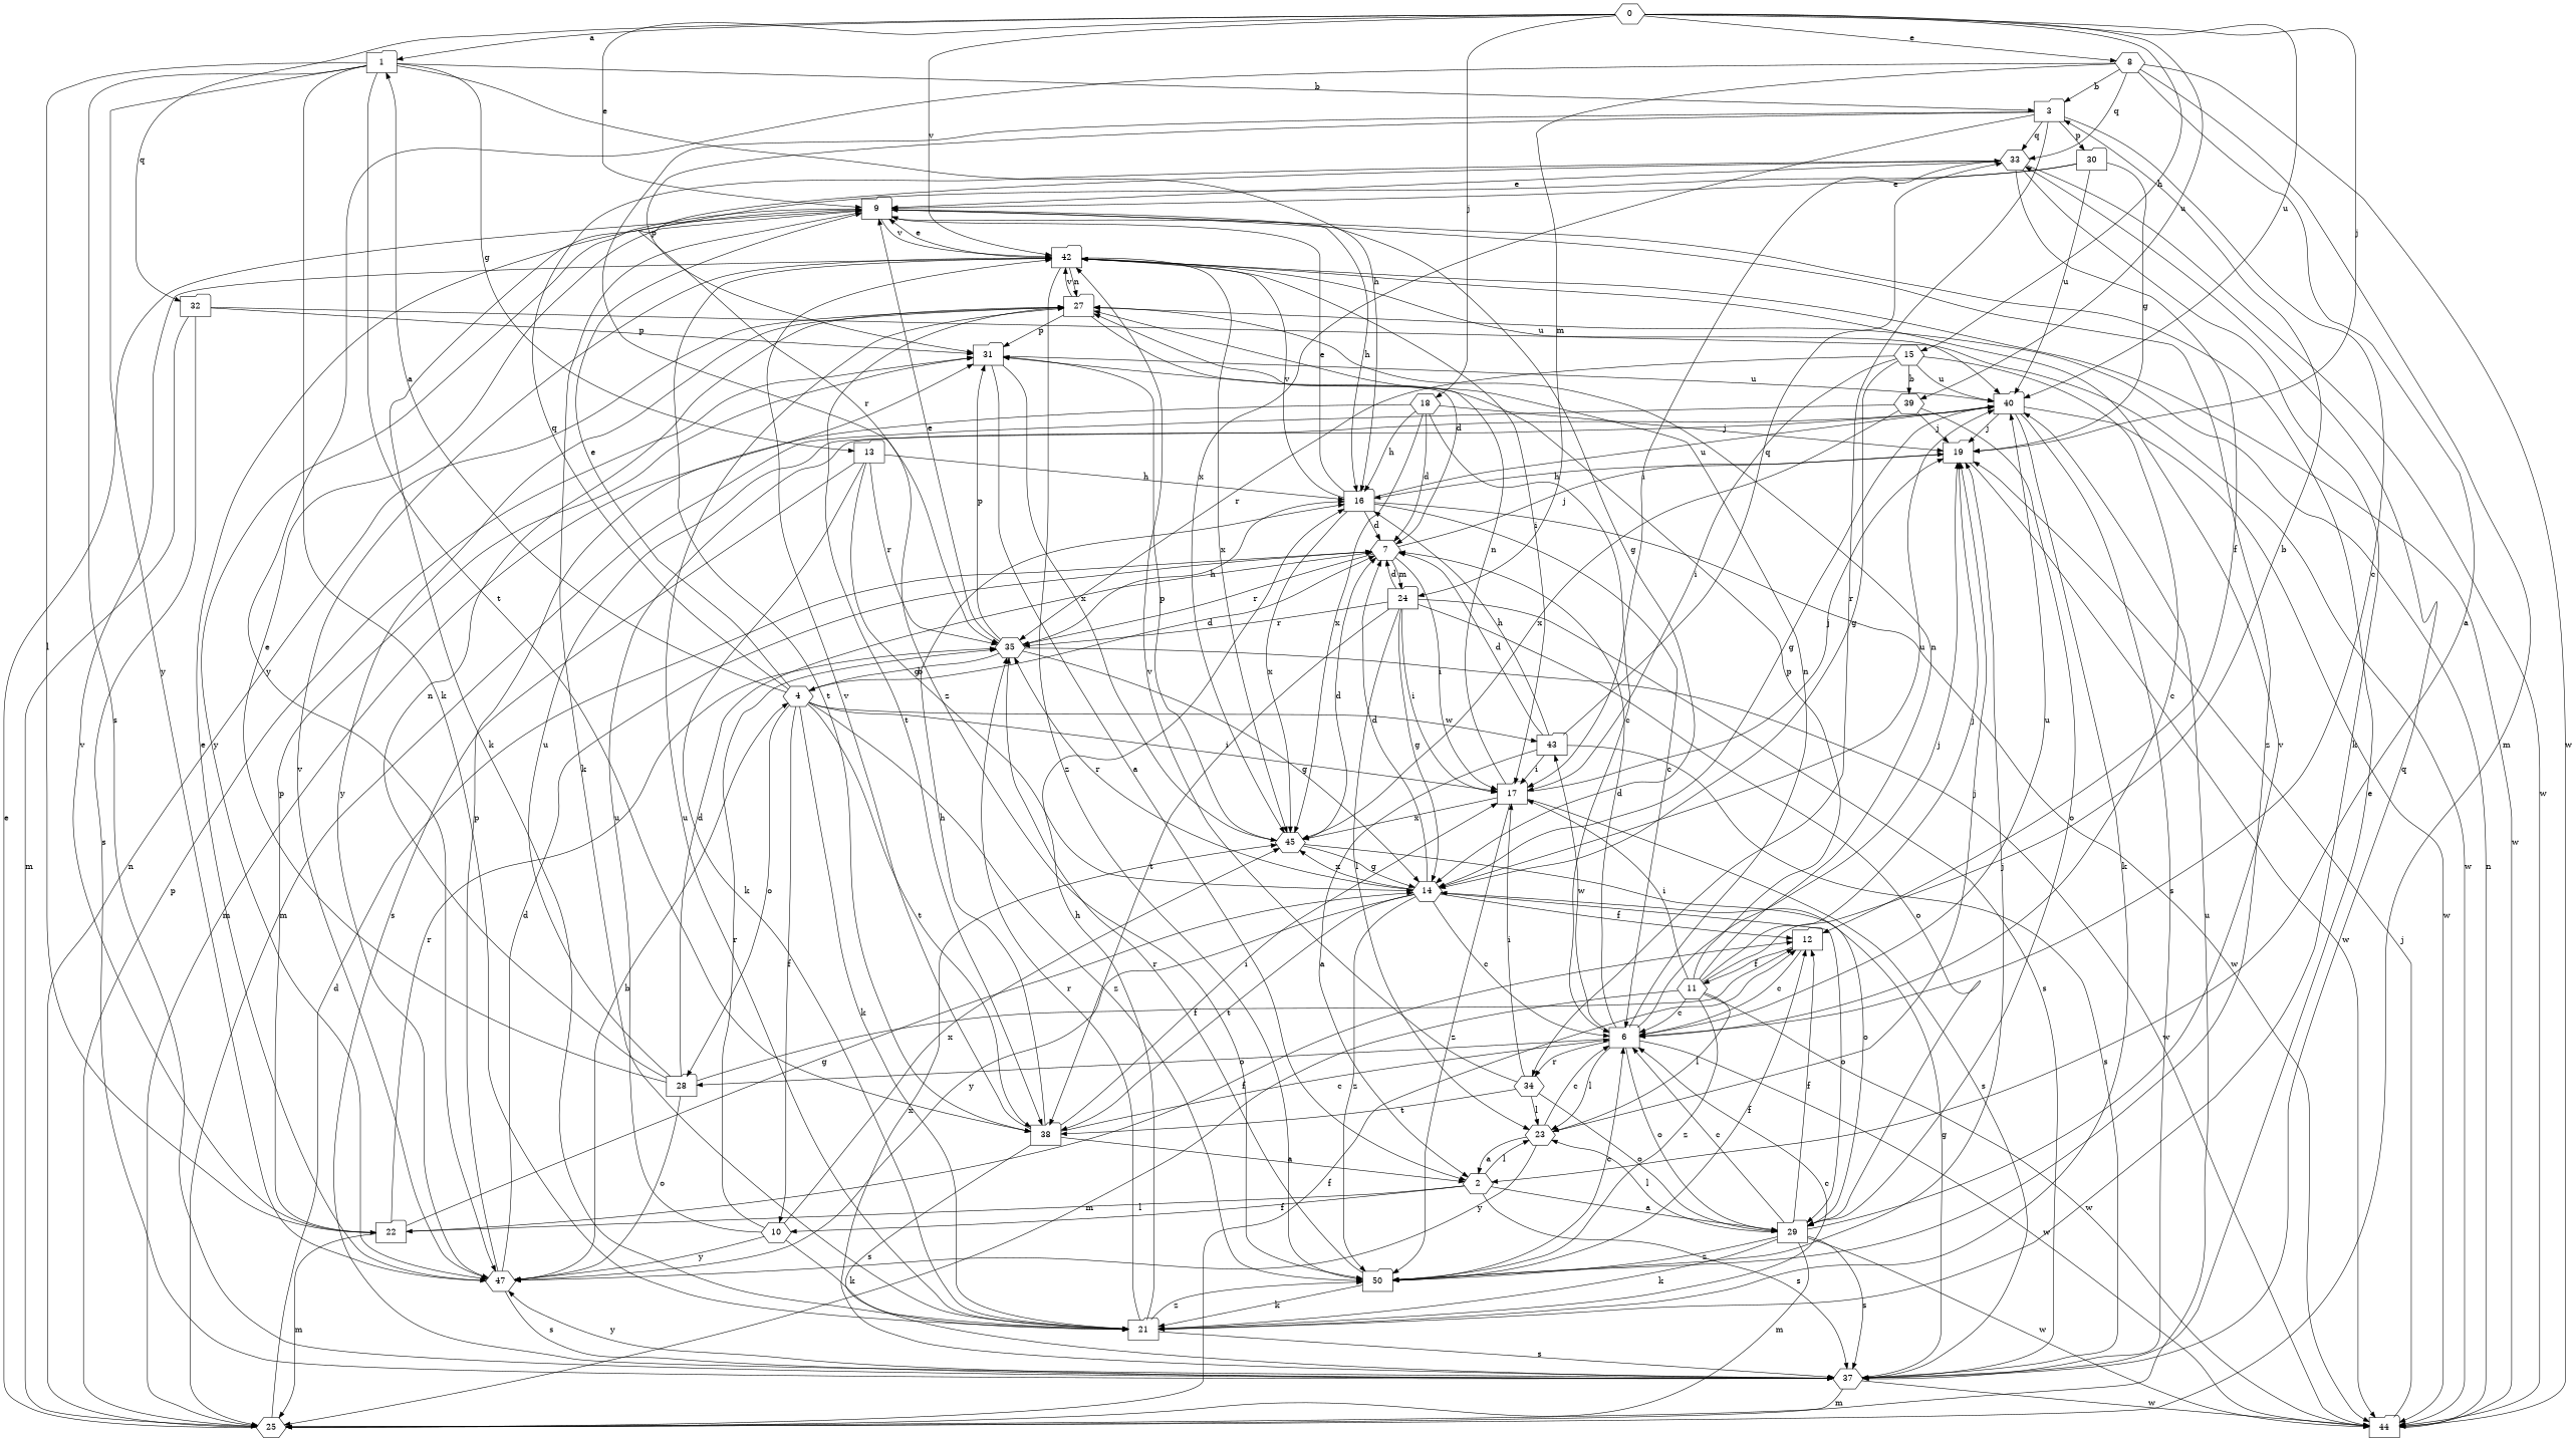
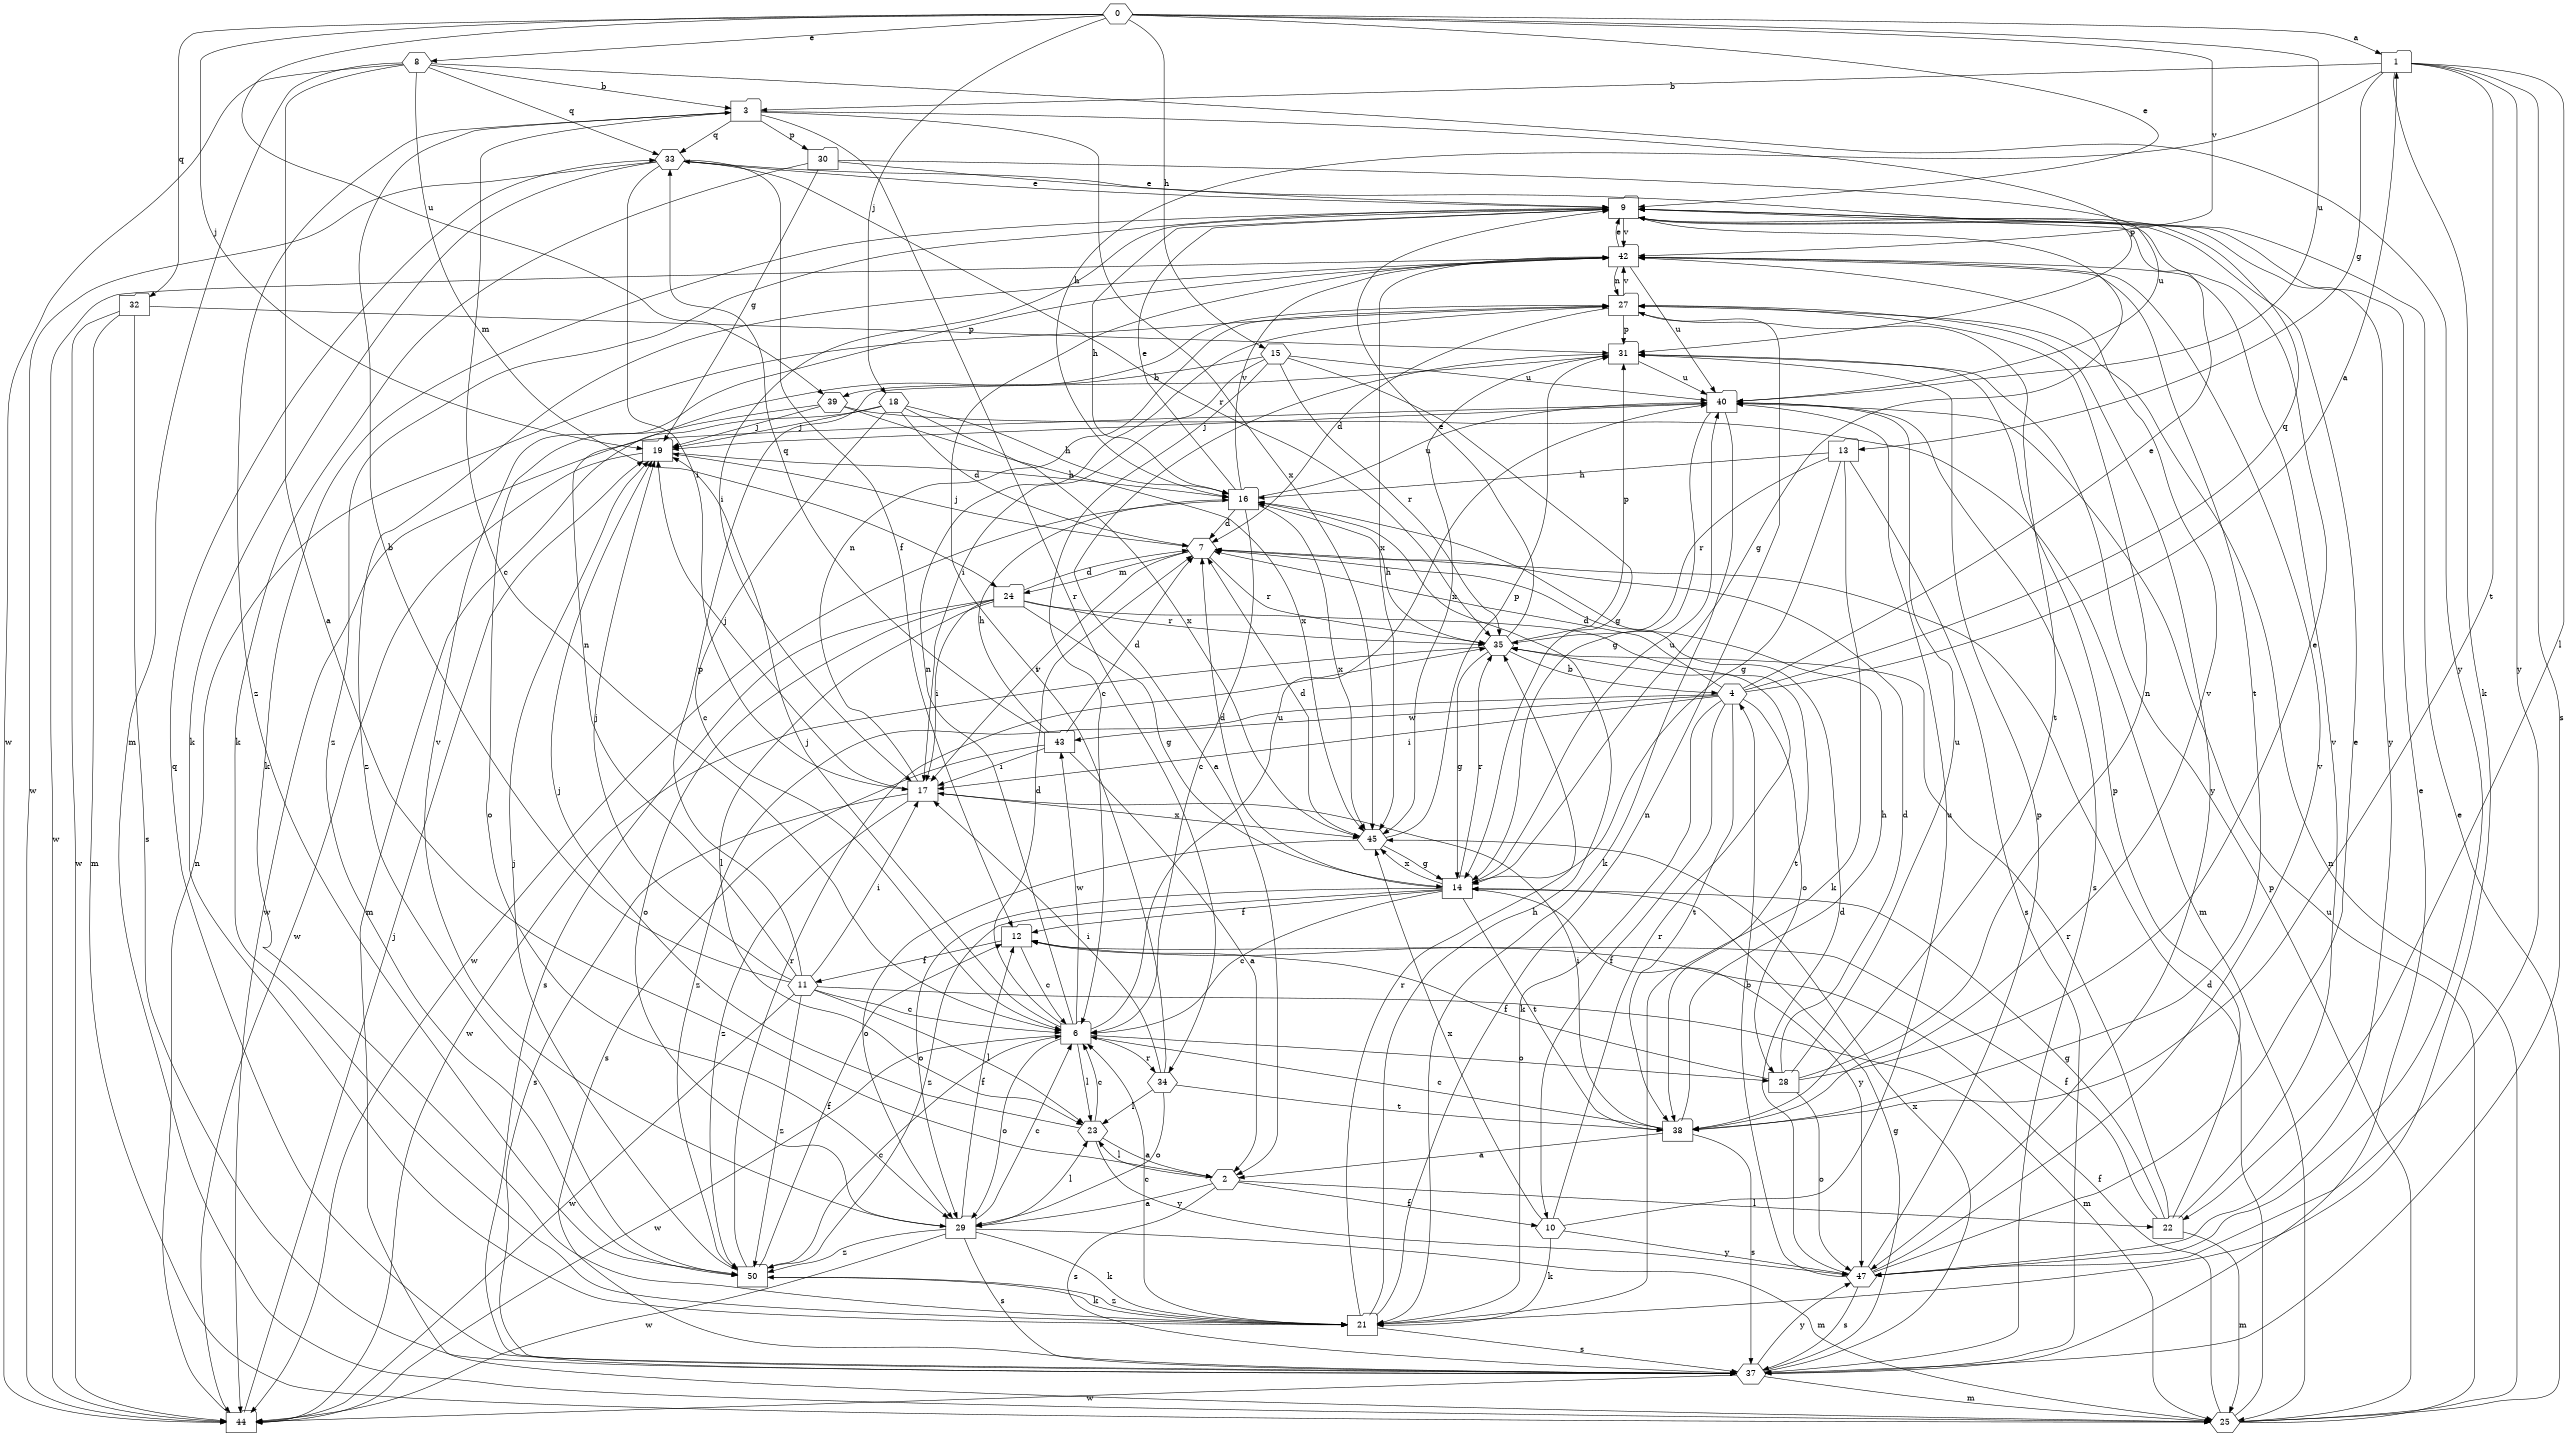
  strict digraph {
    node [shape=folder]
    0 [shape=hexagon]
    1
    8 [shape=hexagon]
    9
    15 [shape=hexagon]
    18 [shape=hexagon]
    19
    32
    39 [shape=hexagon]
    40
    42
    3
    13
    16
    21
    22
    37 [shape=hexagon]
    38
    47 [shape=hexagon]
    2 [shape=hexagon]
    33 [shape=hexagon]
    44
    24
    25 [shape=hexagon]
    50
-   14 [shape=hexagon]
+   14
    6
    17
    35 [shape=hexagon]
    45 [shape=hexagon]
    7 [shape=hexagon]
    31
    29
    27
    30
    34 [shape=hexagon]
    12
    4 [shape=hexagon]
    10 [shape=hexagon]
    23 [shape=hexagon]
    28
    43
    11 [shape=hexagon]
    0 -> 1 [label=a]
    0 -> 8 [label=e]
    0 -> 9 [label=e]
    0 -> 15 [label=h]
    0 -> 18 [label=j]
    0 -> 19 [label=j]
    0 -> 32 [label=q]
    0 -> 39 [label=u]
    0 -> 40 [label=u]
    0 -> 42 [label=v]
    1 -> 3 [label=b]
    1 -> 13 [label=g]
    1 -> 16 [label=h]
    1 -> 21 [label=k]
    1 -> 22 [label=l]
    1 -> 37 [label=s]
    1 -> 38 [label=t]
    1 -> 47 [label=y]
    8 -> 3 [label=b]
    8 -> 47 [label=y]
    8 -> 2 [label=a]
    8 -> 33 [label=q]
    8 -> 44 [label=w]
    8 -> 24 [label=m]
    8 -> 25 [label=m]
    9 -> 42 [label=v]
    9 -> 16 [label=h]
    9 -> 21 [label=k]
    9 -> 47 [label=y]
    9 -> 50 [label=z]
    9 -> 14 [label=g]
    15 -> 39 [label=b]
    15 -> 40 [label=u]
    15 -> 14 [label=g]
    15 -> 6 [label=c]
    15 -> 17 [label=i]
    15 -> 35 [label=r]
    18 -> 19 [label=j]
    18 -> 16 [label=h]
    18 -> 25 [label=m]
    18 -> 6 [label=c]
    18 -> 45 [label=x]
    18 -> 7 [label=d]
    19 -> 16 [label=h]
    19 -> 44 [label=w]
    32 -> 37 [label=s]
    32 -> 44 [label=w]
    32 -> 25 [label=m]
    32 -> 31 [label=p]
    39 -> 19 [label=j]
    39 -> 25 [label=m]
    39 -> 45 [label=x]
    39 -> 29 [label=o]
    40 -> 19 [label=j]
    40 -> 21 [label=k]
    40 -> 37 [label=s]
    40 -> 44 [label=w]
    40 -> 14 [label=g]
    42 -> 9 [label=e]
    42 -> 40 [label=u]
    42 -> 38 [label=t]
    42 -> 44 [label=w]
    42 -> 50 [label=z]
-   42 -> 17 [label=i]
+   9 -> 17 [label=i]
    42 -> 45 [label=x]
    42 -> 27 [label=n]
    3 -> 33 [label=q]
    3 -> 50 [label=z]
    3 -> 6 [label=c]
    3 -> 45 [label=x]
    3 -> 31 [label=p]
    3 -> 30 [label=p]
    3 -> 34 [label=r]
    13 -> 16 [label=h]
    13 -> 21 [label=k]
    13 -> 37 [label=s]
    13 -> 14 [label=g]
    13 -> 35 [label=r]
    16 -> 9 [label=e]
    16 -> 40 [label=u]
    16 -> 42 [label=v]
    16 -> 44 [label=w]
    16 -> 6 [label=c]
    16 -> 45 [label=x]
    16 -> 7 [label=d]
    21 -> 16 [label=h]
    21 -> 37 [label=s]
    21 -> 50 [label=z]
    21 -> 6 [label=c]
    21 -> 35 [label=r]
-   21 -> 27 [label=u]
+   21 -> 27 [label=n]
    22 -> 42 [label=v]
    22 -> 25 [label=m]
    22 -> 14 [label=g]
    22 -> 35 [label=r]
    22 -> 31 [label=p]
    22 -> 12 [label=f]
    37 -> 9 [label=e]
    37 -> 47 [label=y]
    37 -> 33 [label=q]
    37 -> 44 [label=w]
    37 -> 25 [label=m]
    37 -> 14 [label=g]
    37 -> 45 [label=x]
    38 -> 42 [label=v]
    38 -> 16 [label=h]
    38 -> 37 [label=s]
    38 -> 2 [label=a]
    38 -> 6 [label=c]
    38 -> 17 [label=i]
    47 -> 9 [label=e]
    47 -> 42 [label=v]
    47 -> 37 [label=s]
    47 -> 7 [label=d]
    47 -> 31 [label=p]
    47 -> 4 [label=b]
    2 -> 22 [label=l]
    2 -> 37 [label=s]
    2 -> 29 [label=a]
    2 -> 10 [label=f]
    2 -> 23 [label=l]
    33 -> 9 [label=e]
    33 -> 21 [label=k]
    33 -> 44 [label=w]
    33 -> 17 [label=i]
    33 -> 35 [label=r]
    33 -> 12 [label=f]
    44 -> 19 [label=j]
    44 -> 27 [label=n]
    24 -> 37 [label=s]
    24 -> 38 [label=t]
    24 -> 14 [label=g]
    24 -> 17 [label=i]
    24 -> 35 [label=r]
    24 -> 7 [label=d]
    24 -> 29 [label=o]
    24 -> 23 [label=l]
    25 -> 9 [label=e]
    25 -> 40 [label=u]
    25 -> 7 [label=d]
    25 -> 31 [label=p]
    25 -> 27 [label=n]
    25 -> 12 [label=f]
    50 -> 19 [label=j]
    50 -> 21 [label=k]
    50 -> 6 [label=c]
    50 -> 35 [label=r]
    50 -> 12 [label=f]
    14 -> 40 [label=u]
    14 -> 38 [label=t]
    14 -> 47 [label=y]
    14 -> 50 [label=z]
    14 -> 6 [label=c]
    14 -> 35 [label=r]
    14 -> 45 [label=x]
    14 -> 7 [label=d]
    14 -> 29 [label=o]
    14 -> 12 [label=f]
    6 -> 19 [label=j]
    6 -> 40 [label=u]
    6 -> 44 [label=w]
    6 -> 7 [label=d]
    6 -> 29 [label=o]
    6 -> 27 [label=n]
    6 -> 34 [label=r]
    6 -> 23 [label=l]
    6 -> 28 [label=o]
    6 -> 43 [label=w]
    17 -> 19 [label=j]
    17 -> 37 [label=s]
    17 -> 50 [label=z]
    17 -> 45 [label=x]
    17 -> 27 [label=n]
    35 -> 9 [label=e]
    35 -> 16 [label=h]
    35 -> 44 [label=w]
    35 -> 14 [label=g]
    35 -> 31 [label=p]
    35 -> 4 [label=b]
    45 -> 14 [label=g]
    45 -> 7 [label=d]
    45 -> 31 [label=p]
    45 -> 29 [label=o]
    7 -> 19 [label=j]
    7 -> 24 [label=m]
    7 -> 17 [label=i]
    7 -> 35 [label=r]
    31 -> 40 [label=u]
    31 -> 2 [label=a]
    31 -> 45 [label=x]
    29 -> 42 [label=v]
    29 -> 21 [label=k]
    29 -> 37 [label=s]
    29 -> 44 [label=w]
    29 -> 25 [label=m]
    29 -> 50 [label=z]
    29 -> 6 [label=c]
    29 -> 12 [label=f]
    29 -> 23 [label=l]
    27 -> 42 [label=v]
    27 -> 38 [label=t]
    27 -> 47 [label=y]
    27 -> 7 [label=d]
    27 -> 31 [label=p]
    30 -> 9 [label=e]
    30 -> 19 [label=g]
    30 -> 40 [label=u]
    30 -> 21 [label=k]
    34 -> 42 [label=v]
    34 -> 38 [label=t]
    34 -> 17 [label=i]
    34 -> 29 [label=o]
    34 -> 23 [label=l]
    12 -> 6 [label=c]
    12 -> 11 [label=f]
    4 -> 1 [label=a]
    4 -> 9 [label=e]
    4 -> 21 [label=k]
    4 -> 38 [label=t]
    4 -> 33 [label=q]
    4 -> 50 [label=z]
    4 -> 17 [label=i]
    4 -> 7 [label=d]
    4 -> 10 [label=f]
    4 -> 28 [label=o]
    4 -> 43 [label=w]
    10 -> 40 [label=u]
    10 -> 21 [label=k]
    10 -> 47 [label=y]
    10 -> 35 [label=r]
    10 -> 45 [label=x]
    23 -> 19 [label=j]
    23 -> 47 [label=y]
    23 -> 2 [label=a]
    23 -> 6 [label=c]
    28 -> 9 [label=e]
    28 -> 40 [label=u]
    28 -> 47 [label=o]
    28 -> 7 [label=d]
    28 -> 27 [label=n]
    28 -> 12 [label=f]
    43 -> 16 [label=h]
    43 -> 37 [label=s]
    43 -> 2 [label=a]
    43 -> 33 [label=q]
    43 -> 17 [label=i]
    43 -> 7 [label=d]
    11 -> 19 [label=j]
    11 -> 3 [label=b]
    11 -> 44 [label=w]
    11 -> 25 [label=m]
    11 -> 50 [label=z]
    11 -> 6 [label=c]
    11 -> 17 [label=i]
    11 -> 31 [label=p]
    11 -> 27 [label=n]
    11 -> 23 [label=l]
  }
